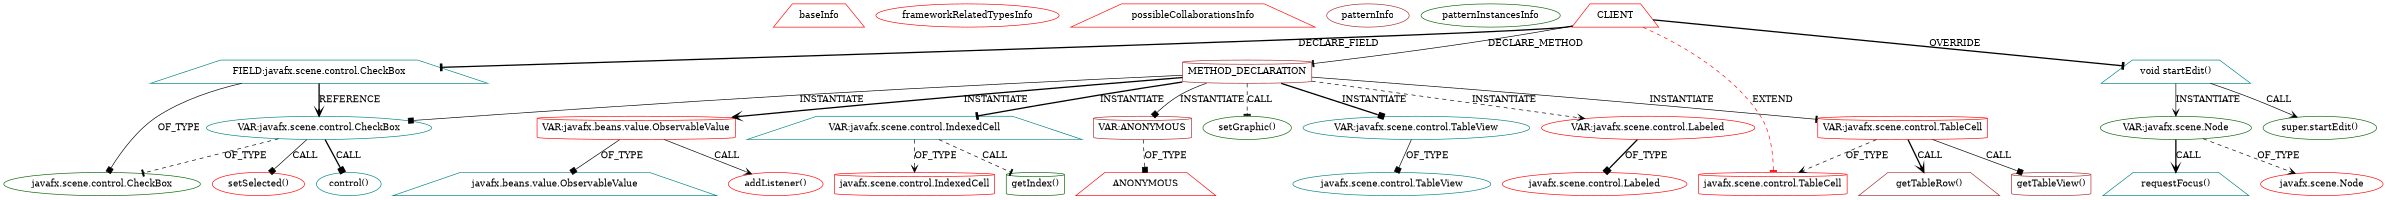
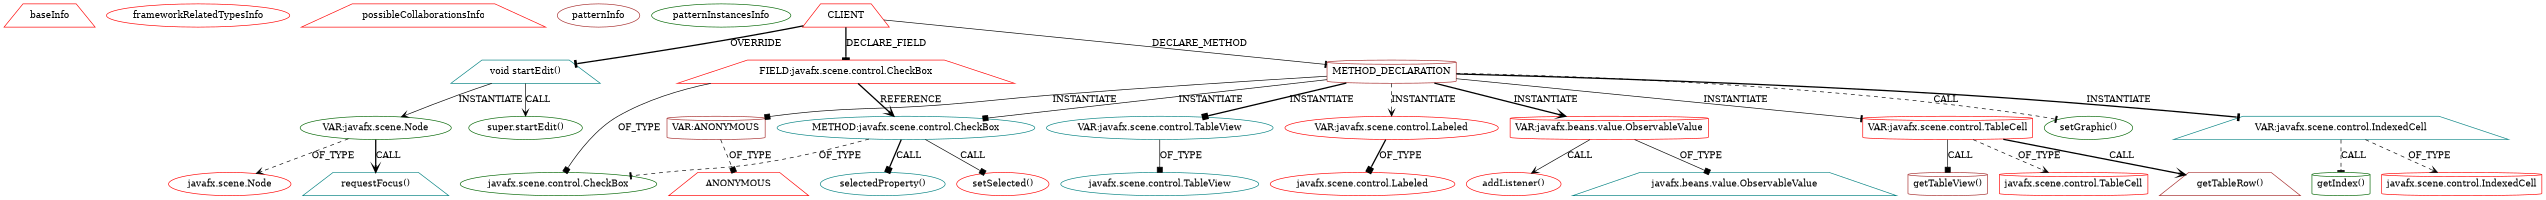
  digraph {
    node [color=red shape=ellipse isFrameworkType=false vertexType=VARIABLE_EXPRESION]
    edge [arrowhead=vee style=solid]
    baseInfo [category=pattern graphId=810 isAnonymous=false possibleRelation=false shape=trapezium isFrameworkType="" vertexType=""]
    frameworkRelatedTypesInfo [0="javafx.scene.control.TableCell" isFrameworkType="" vertexType=""]
    possibleCollaborationsInfo [shape=trapezium isFrameworkType="" vertexType=""]
    patternInfo [color=brown frequency=2.0 patternRootClient=0 isFrameworkType="" vertexType=""]
    patternInstancesInfo [0="hock323-eventManager~/hock323-eventManager/EventManager-master/src/eventManager/fx/EditingBooleanCell.java~EditingBooleanCell~3050" 1="bianconejo-CEFX~/bianconejo-CEFX/CEFX-master/src/cefx/util/EditingCheckCell.java~EditingCheckCell~2173" color=darkgreen isFrameworkType="" vertexType=""]
    n6 [label="javafx.scene.control.TableCell" shape=cylinder vertexType=FRAMEWORK_CLASS_TYPE]
    n7 [label=CLIENT shape=trapezium vertexType=ROOT_CLIENT_CLASS_DECLARATION]
-   n8 [color=teal label="FIELD:javafx.scene.control.CheckBox" shape=trapezium vertexType=FIELD_DECLARATION]
+   n8 [label="FIELD:javafx.scene.control.CheckBox" shape=trapezium vertexType=FIELD_DECLARATION]
    n9 [color=brown label=METHOD_DECLARATION shape=cylinder vertexType=CLIENT_METHOD_DECLARATION]
    n10 [color=teal label="void startEdit()" shape=trapezium vertexType=OVERRIDING_METHOD_DECLARATION]
-   n11 [color=teal label="VAR:javafx.scene.control.CheckBox"]
+   n11 [color=teal label="METHOD:javafx.scene.control.CheckBox"]
    n12 [color=darkgreen label="javafx.scene.control.CheckBox" vertexType=FRAMEWORK_CLASS_TYPE]
    n13 [color=teal label="VAR:javafx.scene.control.IndexedCell" shape=trapezium]
    n14 [color=brown label="VAR:ANONYMOUS" shape=cylinder]
    n15 [color=teal label="VAR:javafx.scene.control.TableView"]
    n16 [label="VAR:javafx.scene.control.Labeled"]
    n17 [label="VAR:javafx.scene.control.TableCell" shape=cylinder]
    n18 [label="VAR:javafx.beans.value.ObservableValue" shape=cylinder]
    n19 [color=darkgreen label="setGraphic()" vertexType=INSIDE_CALL]
    n20 [color=darkgreen label="super.startEdit()" vertexType=SUPER_CALL]
    n21 [color=darkgreen label="VAR:javafx.scene.Node"]
-   n22 [color=teal label="control()" vertexType=INSIDE_CALL]
+   n22 [color=teal label="selectedProperty()" vertexType=INSIDE_CALL]
    n23 [label="setSelected()" vertexType=INSIDE_CALL]
    n24 [color=darkgreen label="getIndex()" shape=cylinder vertexType=INSIDE_CALL]
    n25 [label="javafx.scene.control.IndexedCell" shape=cylinder vertexType=FRAMEWORK_CLASS_TYPE]
    n26 [label=ANONYMOUS shape=trapezium vertexType=REFERENCE_ANONYMOUS_DECLARATION]
    n27 [color=teal label="javafx.scene.control.TableView" vertexType=FRAMEWORK_CLASS_TYPE]
    n28 [label="javafx.scene.control.Labeled" vertexType=FRAMEWORK_CLASS_TYPE]
    n29 [color=brown label="getTableRow()" shape=trapezium vertexType=INSIDE_CALL]
    n30 [color=brown label="getTableView()" shape=cylinder vertexType=INSIDE_CALL]
    n31 [color=teal label="javafx.beans.value.ObservableValue" shape=trapezium vertexType=FRAMEWORK_INTERFACE_TYPE]
    n32 [label="addListener()" vertexType=INSIDE_CALL]
    n33 [label="javafx.scene.Node" vertexType=FRAMEWORK_CLASS_TYPE]
    n34 [color=teal label="requestFocus()" shape=trapezium vertexType=INSIDE_CALL]
-   n7 -> n6 [arrowhead=tee color=red label=EXTEND style=dashed]
    n7 -> n8 [arrowhead=tee label=DECLARE_FIELD style=bold]
    n7 -> n9 [arrowhead=tee label=DECLARE_METHOD]
    n7 -> n10 [arrowhead=tee label=OVERRIDE style=bold]
    n8 -> n11 [label=REFERENCE style=bold]
    n8 -> n12 [arrowhead=box label=OF_TYPE]
    n9 -> n11 [arrowhead=box label=INSTANTIATE]
    n9 -> n13 [arrowhead=tee label=INSTANTIATE style=bold]
    n9 -> n14 [arrowhead=box label=INSTANTIATE]
    n9 -> n15 [arrowhead=box label=INSTANTIATE style=bold]
    n9 -> n16 [label=INSTANTIATE style=dashed]
    n9 -> n17 [arrowhead=tee label=INSTANTIATE]
    n9 -> n18 [label=INSTANTIATE style=bold]
    n9 -> n19 [arrowhead=tee label=CALL style=dashed]
    n10 -> n20 [label=CALL]
    n10 -> n21 [label=INSTANTIATE]
    n11 -> n12 [arrowhead=tee label=OF_TYPE style=dashed]
    n11 -> n22 [arrowhead=box label=CALL style=bold]
    n11 -> n23 [arrowhead=box label=CALL]
    n13 -> n24 [arrowhead=tee label=CALL style=dashed]
    n13 -> n25 [label=OF_TYPE style=dashed]
    n14 -> n26 [arrowhead=box label=OF_TYPE style=dashed]
    n15 -> n27 [arrowhead=box label=OF_TYPE]
    n16 -> n28 [arrowhead=box label=OF_TYPE style=bold]
    n17 -> n6 [label=OF_TYPE style=dashed]
    n17 -> n29 [label=CALL style=bold]
    n17 -> n30 [arrowhead=box label=CALL]
    n18 -> n31 [arrowhead=box label=OF_TYPE]
    n18 -> n32 [label=CALL]
    n21 -> n33 [label=OF_TYPE style=dashed]
    n21 -> n34 [label=CALL style=bold]
  }
